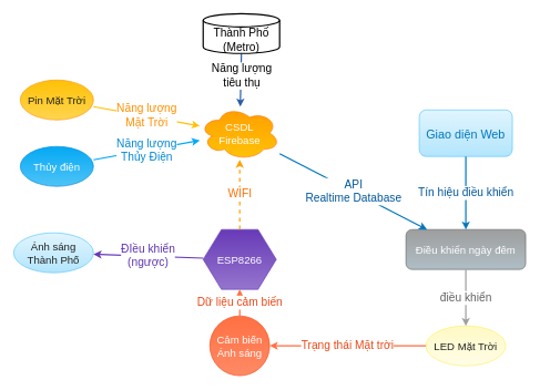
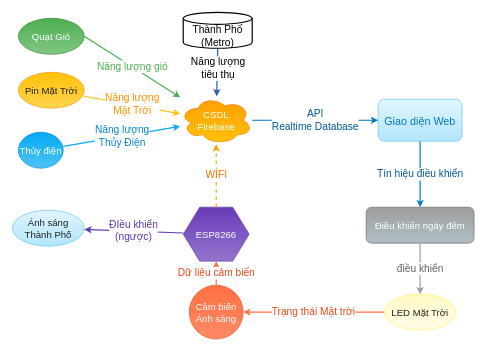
  <mxCell id="0" />
  <mxCell id="1" parent="0" />
+ <mxCell id="2" value="Quạt Gió" style="shape=ellipse;fillColor=#4CAF50;strokeColor=#2E7D32;gradientColor=#81C784;fontColor=#FFFFFF;fontSize=16;" parent="1" vertex="1"><mxGeometry x="30" y="30" width="110" height="60" as="geometry" /></mxCell>
  <mxCell id="3" value="Pin Mặt Trời" style="shape=ellipse;fillColor=#FFC107;strokeColor=#FF8F00;gradientColor=#FFD54F;fontColor=#212121;fontSize=16;" parent="1" vertex="1"><mxGeometry x="30" y="120" width="110" height="60" as="geometry" /></mxCell>
- <mxCell id="4" value="Thủy điện" style="shape=ellipse;fillColor=#03A9F4;strokeColor=#0288D1;gradientColor=#4FC3F7;fontColor=#FFFFFF;fontSize=16;" parent="1" vertex="1"><mxGeometry x="30" y="220" width="110" height="60" as="geometry" /></mxCell>
+ <mxCell id="4" value="Thủy điện" style="shape=ellipse;fillColor=#03A9F4;strokeColor=#0288D1;gradientColor=#4FC3F7;fontColor=#FFFFFF;fontSize=16;" parent="1" vertex="1"><mxGeometry x="30" y="220" width="75" height="60" as="geometry" /></mxCell>
  <mxCell id="5" value="Cảm biến&#10;Ánh sáng" style="shape=ellipse;fillColor=#FF7043;strokeColor=#E64A19;gradientColor=#FF8A65;fontColor=#FFFFFF;fontSize=16;" parent="1" vertex="1"><mxGeometry x="315" y="475" width="90" height="90" as="geometry" /></mxCell>
  <mxCell id="6" value="ESP8266" style="shape=hexagon;fillColor=#673AB7;strokeColor=#5E35B1;gradientColor=#9575CD;fontColor=#FFFFFF;fontSize=16;" parent="1" vertex="1"><mxGeometry x="305" y="345" width="110" height="90" as="geometry" /></mxCell>
  <mxCell id="7" value="LED Mặt Trời" style="shape=ellipse;fillColor=#FFF9C4;strokeColor=#FFEE58;gradientColor=#FFFDE7;fontColor=#212121;fontSize=16;" parent="1" vertex="1"><mxGeometry x="640" y="490" width="120" height="60" as="geometry" /></mxCell>
  <mxCell id="8" value="Ánh sáng&#10;Thành Phố" style="shape=ellipse;fillColor=#E1F5FE;strokeColor=#4FC3F7;gradientColor=#B3E5FC;fontColor=#212121;fontSize=16;" parent="1" vertex="1"><mxGeometry x="20" y="350" width="120" height="60" as="geometry" /></mxCell>
  <mxCell id="9" value="CSDL&#10;Firebase" style="shape=cloud;fillColor=#FFA000;strokeColor=#FF6F00;gradientColor=#FFC107;fontColor=#FFFFFF;fontSize=16;" parent="1" vertex="1"><mxGeometry x="300" y="160" width="120" height="80" as="geometry" /></mxCell>
  <mxCell id="10" value="Giao diện Web" style="shape=rectangle;rounded=1;fillColor=#E1F5FE;strokeColor=#4FC3F7;gradientColor=#B3E5FC;fontColor=#0277BD;fontSize=18;" parent="1" vertex="1"><mxGeometry x="630" y="165" width="140" height="70" as="geometry" /></mxCell>
  <mxCell id="11" value="Điều khiển ngày đêm" style="shape=rectangle;rounded=1;fillColor=#9E9E9E;strokeColor=#616161;gradientColor=#B0BEC5;fontColor=#FFFFFF;fontSize=16;" parent="1" vertex="1"><mxGeometry x="610" y="345" width="180" height="60" as="geometry" /></mxCell>
  <mxCell id="12" value="" style="edgeStyle=none;endArrow=classic;html=1;strokeWidth=2;strokeColor=#2A5CAA;fontSize=12;fontColor=#2A5CAA;exitX=0.5;exitY=1;exitDx=0;exitDy=0;exitPerimeter=0;" parent="1" source="24" target="9" edge="1"><mxGeometry x="0.037" y="111" relative="1" as="geometry"><mxPoint x="365" y="90" as="sourcePoint" /><mxPoint x="480" y="300" as="targetPoint" /><mxPoint as="offset" /></mxGeometry></mxCell>
  <mxCell id="13" value="&lt;font style=&quot;color: rgb(0, 0, 0);&quot;&gt;&lt;span style=&quot;font-size: 17px;&quot;&gt;Năng lượng&lt;/span&gt;&lt;br style=&quot;font-size: 17px;&quot;&gt;&lt;span style=&quot;font-size: 17px;&quot;&gt;tiêu thụ&lt;/span&gt;&lt;/font&gt;" style="edgeLabel;html=1;align=center;verticalAlign=middle;resizable=0;points=[];" parent="12" vertex="1" connectable="0"><mxGeometry x="-0.166" y="1" relative="1" as="geometry"><mxPoint as="offset" /></mxGeometry></mxCell>
+ <mxCell id="14" value="&lt;font style=&quot;font-size: 17px;&quot;&gt;Năng lượng gió&lt;/font&gt;" style="edgeStyle=none;endArrow=classic;html=1;strokeWidth=2;strokeColor=#4CAF50;fontSize=12;fontColor=#4CAF50;exitX=1;exitY=0.5;exitDx=0;exitDy=0;" parent="1" source="2" target="9" edge="1"><mxGeometry relative="1" as="geometry" /></mxCell>
  <mxCell id="15" value="&lt;font style=&quot;font-size: 17px;&quot;&gt;Năng lượng&lt;br&gt;Mặt Trời&lt;/font&gt;" style="edgeStyle=none;endArrow=classic;html=1;strokeWidth=2;strokeColor=#FFC107;fontSize=12;fontColor=#FF8F00;" parent="1" source="3" target="9" edge="1"><mxGeometry relative="1" as="geometry" /></mxCell>
  <mxCell id="16" value="&lt;font style=&quot;font-size: 17px;&quot;&gt;Năng lượng&lt;br&gt;Thủy Điện&lt;/font&gt;" style="edgeStyle=none;endArrow=classic;html=1;strokeWidth=2;strokeColor=#03A9F4;fontSize=12;fontColor=#0288D1;" parent="1" source="4" target="9" edge="1"><mxGeometry relative="1" as="geometry" /></mxCell>
  <mxCell id="17" value="&lt;font style=&quot;font-size: 17px;&quot;&gt;Trạng thái Mặt trời&lt;/font&gt;" style="edgeStyle=none;endArrow=classic;html=1;strokeWidth=2;strokeColor=#FF7043;fontSize=12;fontColor=#E64A19;" parent="1" source="7" target="5" edge="1"><mxGeometry relative="1" as="geometry" /></mxCell>
  <mxCell id="18" value="&lt;font style=&quot;font-size: 17px;&quot;&gt;Dữ liệu cảm biến&lt;/font&gt;" style="edgeStyle=none;endArrow=classic;html=1;strokeWidth=2;strokeColor=#FF7043;fontSize=12;fontColor=#E64A19;" parent="1" source="5" target="6" edge="1"><mxGeometry relative="1" as="geometry" /></mxCell>
  <mxCell id="19" value="&lt;font style=&quot;font-size: 17px;&quot;&gt;ĐIều khiển&lt;br&gt;(ngược)&lt;/font&gt;" style="edgeStyle=none;endArrow=classic;html=1;strokeWidth=2;strokeColor=#673AB7;fontSize=12;fontColor=#5E35B1;" parent="1" source="6" target="8" edge="1"><mxGeometry relative="1" as="geometry" /></mxCell>
  <mxCell id="20" value="&lt;font style=&quot;font-size: 17px;&quot;&gt;WIFI&lt;/font&gt;" style="edgeStyle=none;endArrow=classic;html=1;strokeWidth=2;strokeColor=#FFA000;fontSize=12;fontColor=#FF6F00;dashed=1;" parent="1" source="6" target="9" edge="1"><mxGeometry relative="1" as="geometry" /></mxCell>
- <mxCell id="21" value="&lt;font style=&quot;font-size: 17px;&quot;&gt;API&lt;br&gt;Realtime Database&lt;/font&gt;" style="edgeStyle=none;endArrow=classic;html=1;strokeWidth=2;strokeColor=#0277BD;fontSize=12;fontColor=#01579B;" parent="1" source="9" target="11" edge="1"><mxGeometry relative="1" as="geometry" /></mxCell>
+ <mxCell id="21" value="&lt;font style=&quot;font-size: 17px;&quot;&gt;API&lt;br&gt;Realtime Database&lt;/font&gt;" style="edgeStyle=none;endArrow=classic;html=1;strokeWidth=2;strokeColor=#0277BD;fontSize=12;fontColor=#01579B;" parent="1" source="9" target="10" edge="1"><mxGeometry relative="1" as="geometry" /></mxCell>
  <mxCell id="22" value="&lt;font style=&quot;font-size: 17px;&quot;&gt;Tín hiệu điều khiển&lt;/font&gt;" style="edgeStyle=none;endArrow=classic;html=1;strokeWidth=2;strokeColor=#0277BD;fontSize=12;fontColor=#01579B;entryX=0.5;entryY=0;entryDx=0;entryDy=0;" parent="1" source="10" target="11" edge="1"><mxGeometry relative="1" as="geometry"><mxPoint x="700" y="360" as="targetPoint" /></mxGeometry></mxCell>
  <mxCell id="23" value="&lt;font style=&quot;font-size: 17px;&quot;&gt;điều khiển&lt;/font&gt;" style="edgeStyle=none;endArrow=classic;html=1;strokeWidth=2;strokeColor=#9E9E9E;fontSize=12;fontColor=#616161;exitX=0.5;exitY=1;exitDx=0;exitDy=0;" parent="1" source="11" target="7" edge="1"><mxGeometry relative="1" as="geometry"><mxPoint x="700" y="420" as="sourcePoint" /></mxGeometry></mxCell>
  <mxCell id="24" value="&lt;div&gt;&lt;font style=&quot;font-size: 17px;&quot;&gt;&lt;br&gt;&lt;/font&gt;&lt;/div&gt;&lt;font style=&quot;font-size: 17px;&quot;&gt;Thành Phố&lt;br&gt;(Metro)&lt;/font&gt;" style="strokeWidth=2;html=1;shape=mxgraph.flowchart.database;whiteSpace=wrap;fontSize=16;" parent="1" vertex="1"><mxGeometry x="305" y="20" width="115" height="60" as="geometry" /></mxCell>
